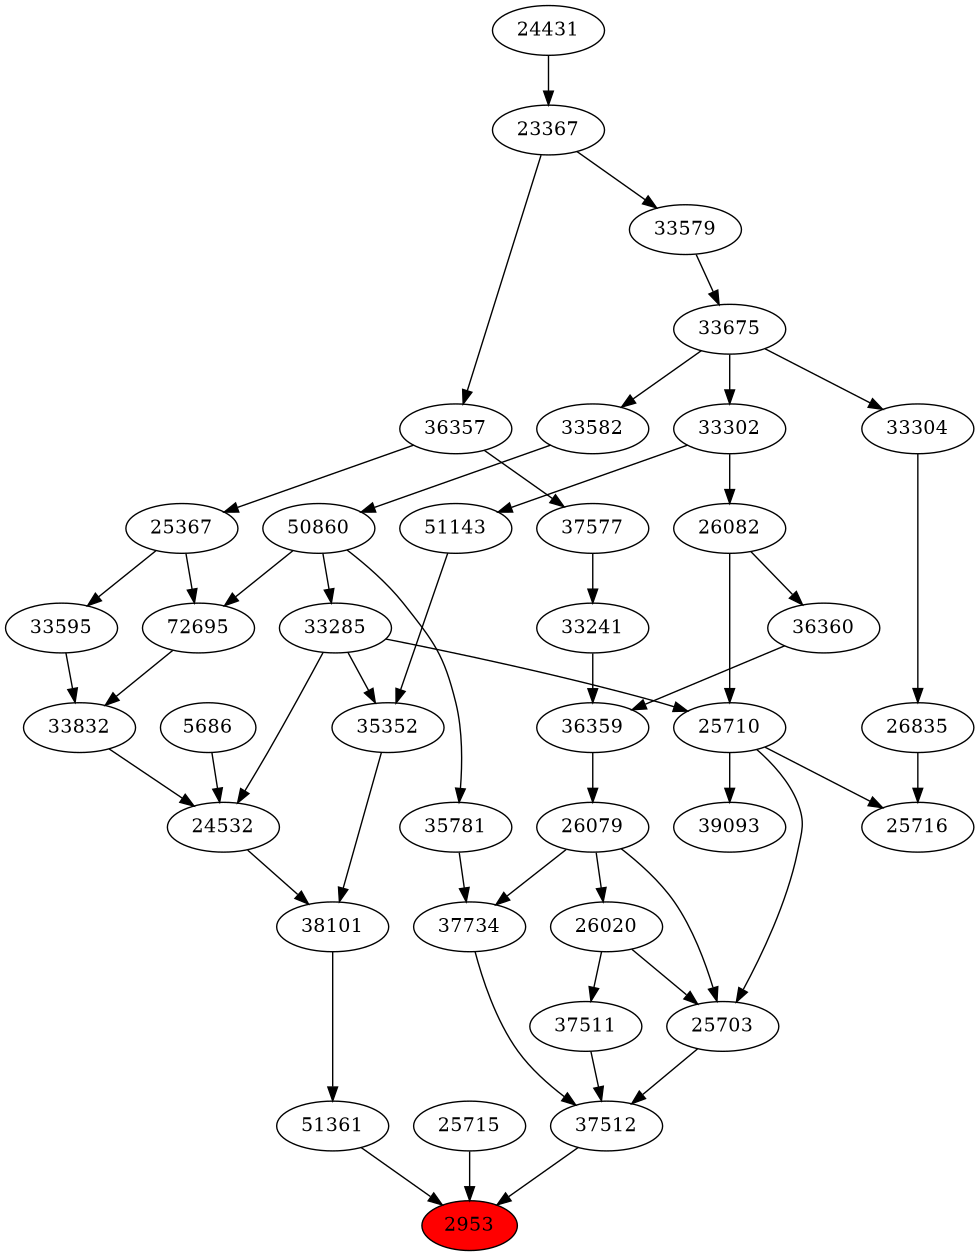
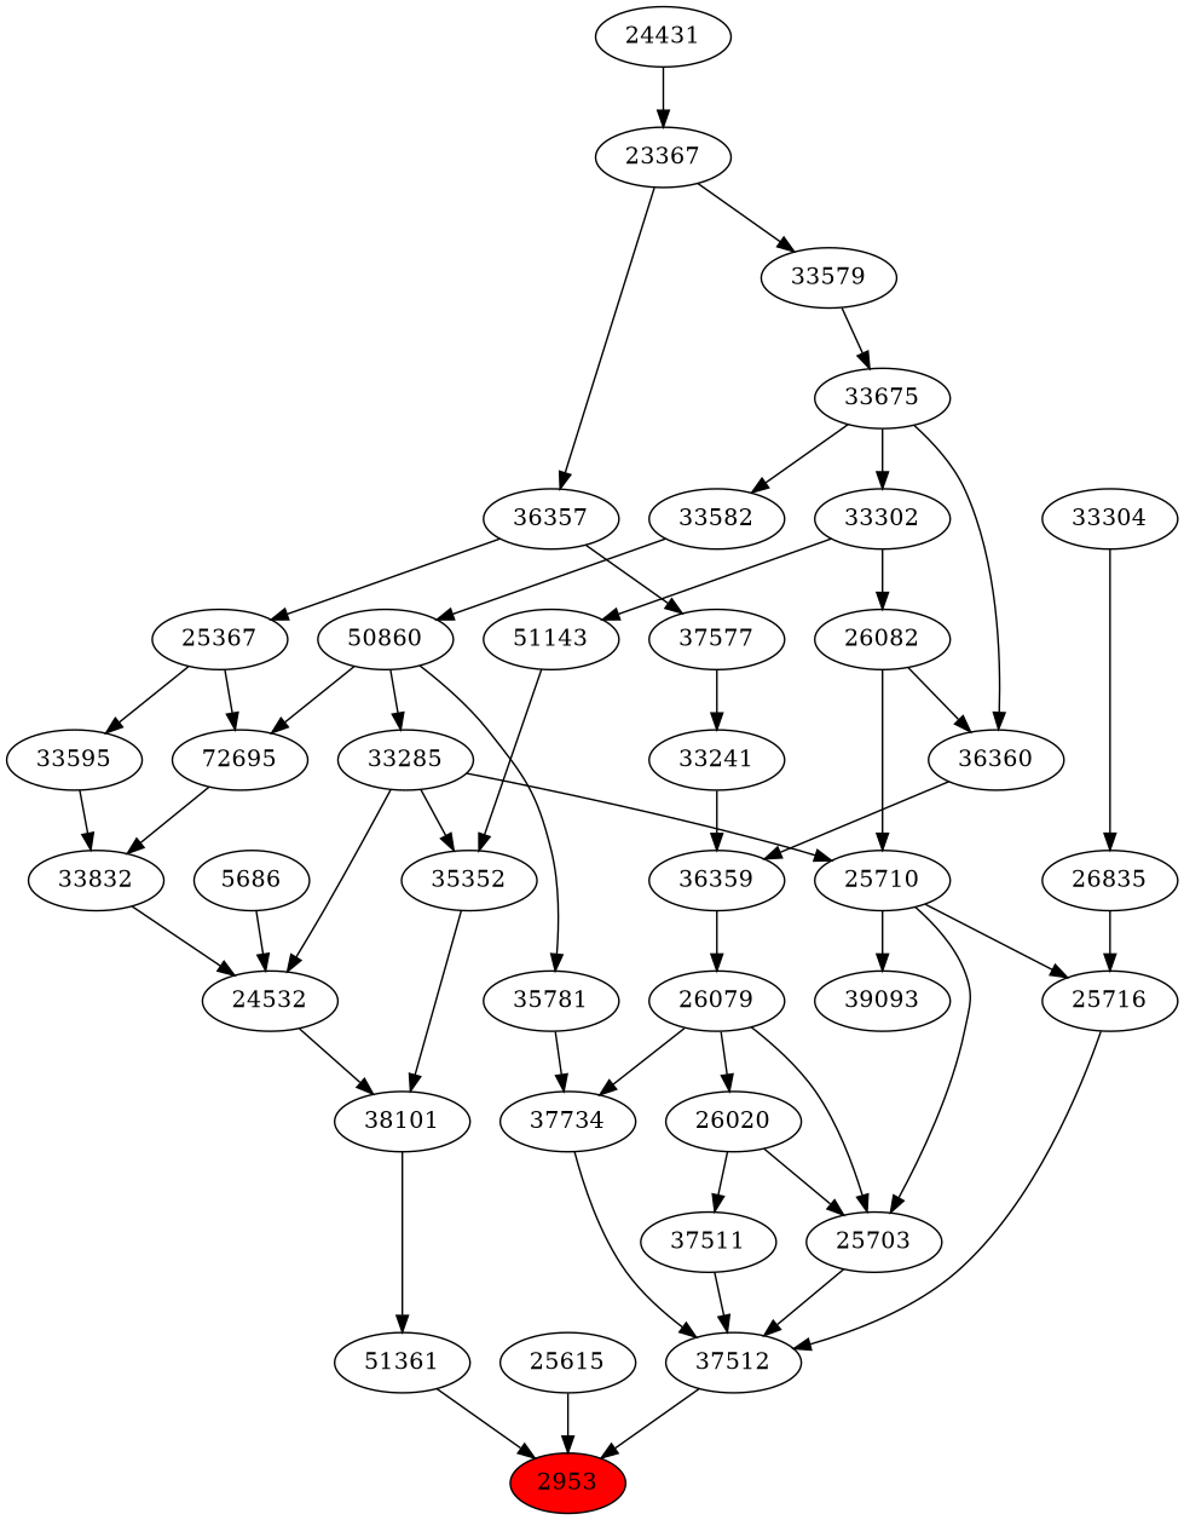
  strict digraph {
    n1 [fillcolor=red label=2953 style=filled]
    n2 [label=37512]
-   n3 [label=25715]
+   n3 [label=25615]
    n4 [label=51361]
    n5 [label=25703]
    n6 [label=37511]
    n7 [label=37734]
    n8 [label=25716]
    n9 [label=38101]
    n10 [label=26020]
    n11 [label=26079]
    n12 [label=25710]
    n13 [label=39093]
    n14 [label=35781]
    n15 [label=26835]
    n16 [label=24532]
    n17 [label=35352]
    n18 [label=36359]
    n19 [label=26082]
    n20 [label=36360]
    n21 [label=33285]
    n22 [label=50860]
    n23 [label=72695]
    n24 [label=33832]
    n25 [label=33304]
    n26 [label=5686]
    n27 [label=51143]
    n28 [label=33241]
    n29 [label=33302]
    n30 [label=33582]
    n31 [label=33675]
    n32 [label=33595]
    n33 [label=37577]
    n34 [label=33579]
    n35 [label=25367]
    n36 [label=36357]
    n37 [label=23367]
    n38 [label=24431]
    n2 -> n1
    n3 -> n1
    n4 -> n1
    n5 -> n2
    n6 -> n2
    n7 -> n2
+   n8 -> n2
    n9 -> n4
    n10 -> n5
    n10 -> n6
    n11 -> n5
    n11 -> n7
    n11 -> n10
    n12 -> n5
    n12 -> n8
    n12 -> n13
    n14 -> n7
    n15 -> n8
    n16 -> n9
    n17 -> n9
    n18 -> n11
    n19 -> n12
    n19 -> n20
    n20 -> n18
    n21 -> n12
    n21 -> n16
    n21 -> n17
    n22 -> n14
    n22 -> n21
    n22 -> n23
    n23 -> n24
    n24 -> n16
    n25 -> n15
    n26 -> n16
    n27 -> n17
    n28 -> n18
    n29 -> n19
    n29 -> n27
    n30 -> n22
-   n31 -> n25
+   n31 -> n20
    n31 -> n29
    n31 -> n30
    n32 -> n24
    n33 -> n28
    n34 -> n31
    n35 -> n23
    n35 -> n32
    n36 -> n33
    n36 -> n35
    n37 -> n34
    n37 -> n36
    n38 -> n37
  }
